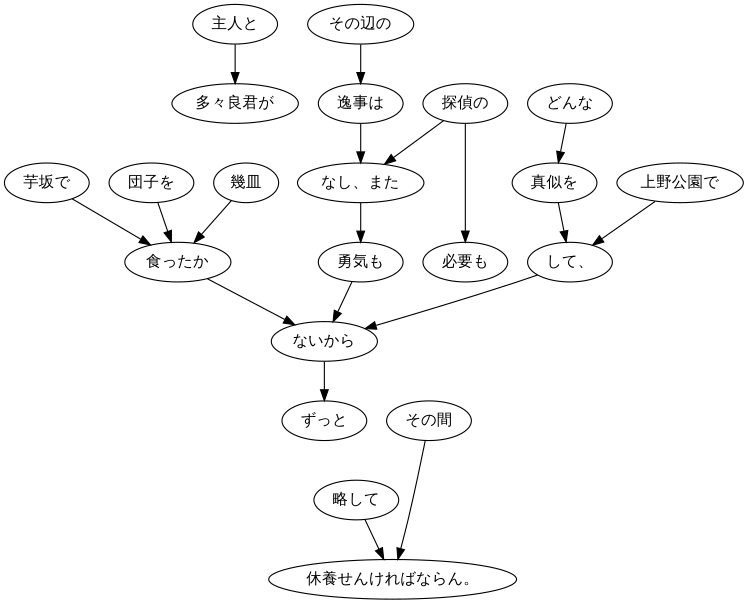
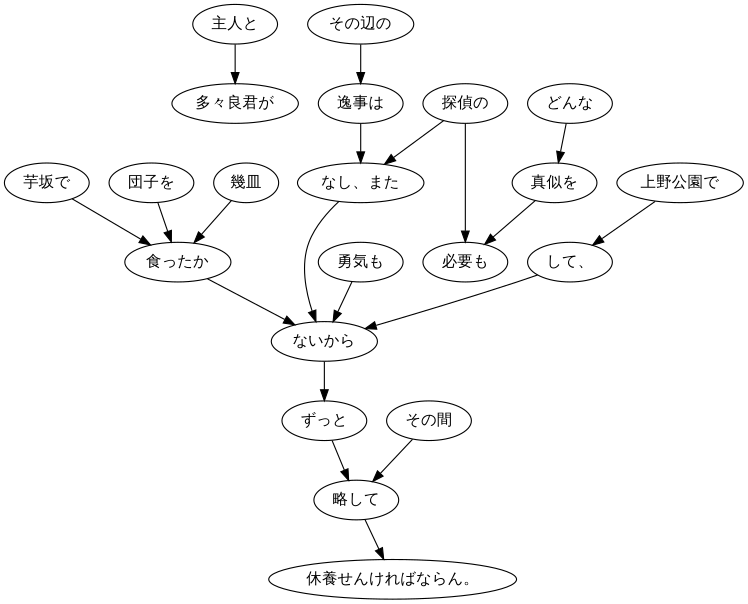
  digraph {
    n1 [label="主人と"]
    n2 [label="多々良君が"]
    n3 [label="して、"]
    n4 [label="ないから"]
    n5 [label="上野公園で"]
    n6 [label="どんな"]
    n7 [label="真似を"]
    n8 [label="ずっと"]
    n9 [label="芋坂で"]
    n10 [label="食ったか"]
    n11 [label="団子を"]
    n12 [label="幾皿"]
    n13 [label="その辺の"]
    n14 [label="逸事は"]
    n15 [label="なし、また"]
    n16 [label="探偵の"]
    n17 [label="必要も"]
    n18 [label="勇気も"]
    n19 [label="略して"]
    n20 [label="休養せんければならん。"]
    n21 [label="その間"]
    n1 -> n2
    n3 -> n4
    n4 -> n8
    n5 -> n3
    n6 -> n7
-   n7 -> n3
+   n7 -> n17
+   n8 -> n19
    n9 -> n10
    n10 -> n4
    n11 -> n10
    n12 -> n10
    n13 -> n14
    n14 -> n15
-   n15 -> n18
+   n15 -> n4
    n16 -> n15
    n16 -> n17
    n18 -> n4
    n19 -> n20
-   n21 -> n20
+   n21 -> n19
  }
